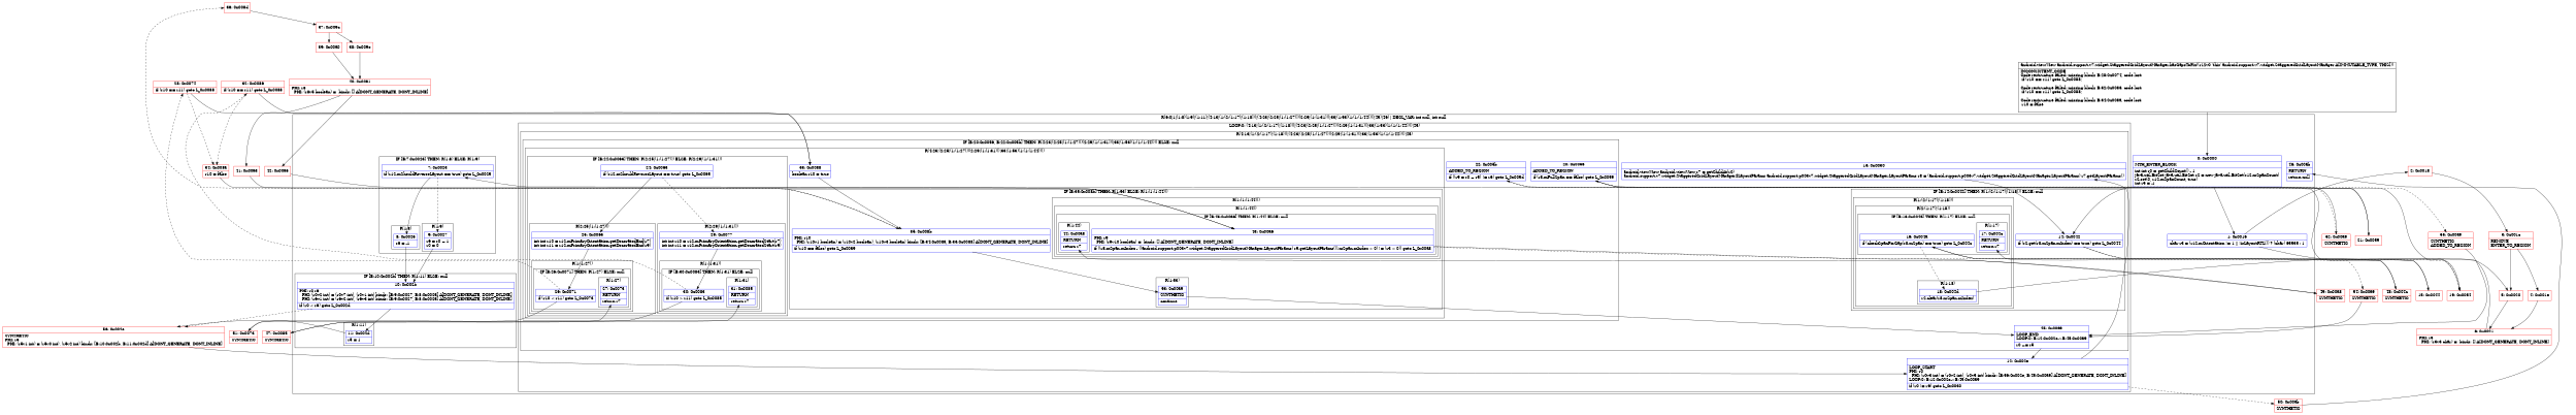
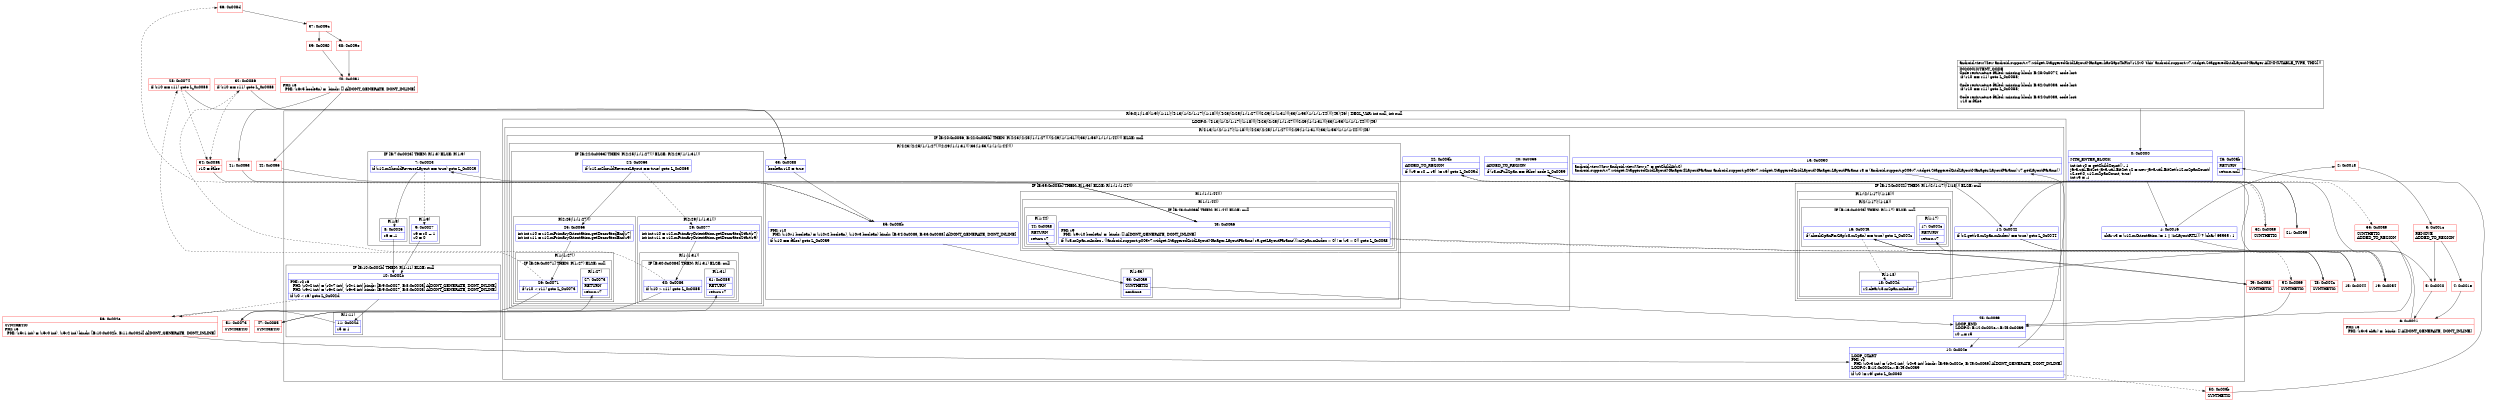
  digraph {
    node [color=blue shape=record]
    n1 [label="{8\:\ 0x0025|r6 = \-1\l}"]
    n2 [label="{9\:\ 0x0027|r6 = r0 + 1\lr0 = 0\l}"]
    n3 [label="{7\:\ 0x0023|if (r12.mShouldReverseLayout == true) goto L_0x0025\l}"]
    n4 [label="{11\:\ 0x002d|r5 = 1\l}"]
    n5 [label="{10\:\ 0x002b|PHI: r0 r6 \l  PHI: (r0v2 int) = (r0v7 int), (r0v1 int) binds: [B:9:0x0027, B:8:0x0025] A[DONT_GENERATE, DONT_INLINE]\l  PHI: (r6v1 int) = (r6v2 int), (r6v3 int) binds: [B:9:0x0027, B:8:0x0025] A[DONT_GENERATE, DONT_INLINE]\l|if (r0 \< r6) goto L_0x002d\l}"]
    n6 [label="{17\:\ 0x004c|RETURN\l|return r7\l}"]
    n7 [label="{16\:\ 0x004a|if (checkSpanForGap(r8.mSpan) == true) goto L_0x004c\l}"]
    n8 [label="{18\:\ 0x004d|r2.clear(r8.mSpan.mIndex)\l}"]
    n9 [label="{14\:\ 0x0042|if (r2.get(r8.mSpan.mIndex) == true) goto L_0x0044\l}"]
    n10 [label="{27\:\ 0x0073|RETURN\l|return r7\l}"]
    n11 [label="{26\:\ 0x0071|if (r10 \< r11) goto L_0x0073\l}"]
    n12 [label="{25\:\ 0x0065|int int r10 = r12.mPrimaryOrientation.getDecoratedEnd(r7)\lint int r11 = r12.mPrimaryOrientation.getDecoratedEnd(r9)\l}"]
    n13 [label="{31\:\ 0x0085|RETURN\l|return r7\l}"]
    n14 [label="{30\:\ 0x0083|if (r10 \> r11) goto L_0x0085\l}"]
    n15 [label="{29\:\ 0x0077|int int r10 = r12.mPrimaryOrientation.getDecoratedStart(r7)\lint int r11 = r12.mPrimaryOrientation.getDecoratedStart(r9)\l}"]
    n16 [label="{24\:\ 0x0063|if (r12.mShouldReverseLayout == true) goto L_0x0065\l}"]
    n17 [label="{53\:\ 0x00a9|SYNTHETIC\l|continue\l}"]
    n18 [label="{44\:\ 0x00a8|RETURN\l|return r7\l}"]
    n19 [label="{43\:\ 0x00a6|PHI: r9 \l  PHI: (r9v10 boolean) =  binds: [] A[DONT_GENERATE, DONT_INLINE]\l|if ((r8.mSpan.mIndex \- ((android.support.p003v7.widget.StaggeredGridLayoutManager.LayoutParams) r9.getLayoutParams()).mSpan.mIndex \< 0) != (r3 \< 0)) goto L_0x00a8\l}"]
    n20 [label="{35\:\ 0x008b|PHI: r10 \l  PHI: (r10v1 boolean) = (r10v2 boolean), (r10v3 boolean) binds: [B:34:0x008a, B:33:0x0088] A[DONT_GENERATE, DONT_INLINE]\l|if (r10 == false) goto L_0x00a9\l}"]
    n21 [label="{33\:\ 0x0088|boolean r10 = true\l}"]
-   n22 [label="{20\:\ 0x0056|ADDED_TO_REGION\l|if (r8.mFullSpan == false) goto L_0x0059\l}"]
+   n22 [label="{20\:\ 0x0056|ADDED_TO_REGION\l|if (r8.mFullSpan == false) code L_0x0059\l}"]
    n23 [label="{22\:\ 0x005b|ADDED_TO_REGION\l|if ((r9 = r0 + r5) != r6) goto L_0x005d\l}"]
    n24 [label="{13\:\ 0x0030|android.view.View android.view.View r7 = getChildAt(r0)\landroid.support.v7.widget.StaggeredGridLayoutManager$LayoutParams android.support.p003v7.widget.StaggeredGridLayoutManager.LayoutParams r8 = (android.support.p003v7.widget.StaggeredGridLayoutManager.LayoutParams) r7.getLayoutParams()\l}"]
    n25 [label="{45\:\ 0x00a9|LOOP_END\lLOOP:0: B:12:0x002e\-\>B:45:0x00a9\l|r0 += r5\l}"]
    n26 [label="{12\:\ 0x002e|LOOP_START\lPHI: r0 \l  PHI: (r0v3 int) = (r0v2 int), (r0v5 int) binds: [B:56:0x002e, B:45:0x00a9] A[DONT_GENERATE, DONT_INLINE]\lLOOP:0: B:12:0x002e\-\>B:45:0x00a9\l|if (r0 != r6) goto L_0x0030\l}"]
    n27 [label="{0\:\ 0x0000|MTH_ENTER_BLOCK\l|int int r0 = getChildCount() \- 1\ljava.util.BitSet java.util.BitSet r2 = new java.util.BitSet(r12.mSpanCount)\lr2.set(0, r12.mSpanCount, true)\lint r5 = \-1\l}"]
    n28 [label="{1\:\ 0x0016|char r3 = (r12.mOrientation != 1 \|\| !isLayoutRTL()) ? (char) 65535 : 1\l}"]
    n29 [label="{46\:\ 0x00ab|RETURN\l|return null\l}"]
    n30 [color=red label="{56\:\ 0x002e|SYNTHETIC\lPHI: r5 \l  PHI: (r5v1 int) = (r5v0 int), (r5v2 int) binds: [B:10:0x002b, B:11:0x002d] A[DONT_GENERATE, DONT_INLINE]\l}"]
    n31 [color=red label="{48\:\ 0x004c|SYNTHETIC\l}"]
    n32 [color=red label="{19\:\ 0x0054}"]
    n33 [color=red label="{15\:\ 0x0044}"]
    n34 [color=red label="{28\:\ 0x0074|if (r10 == r11) goto L_0x0088\l}"]
    n35 [color=red label="{51\:\ 0x0073|SYNTHETIC\l}"]
    n36 [color=red label="{32\:\ 0x0086|if (r10 == r11) goto L_0x0088\l}"]
    n37 [color=red label="{47\:\ 0x0085|SYNTHETIC\l}"]
    n38 [color=red label="{49\:\ 0x00a8|SYNTHETIC\l}"]
    n39 [color=red label="{54\:\ 0x00a9|SYNTHETIC\l}"]
    n40 [color=red label="{36\:\ 0x008d}"]
    n41 [color=red label="{21\:\ 0x0059}"]
    n42 [color=red label="{55\:\ 0x00a9|SYNTHETIC\lADDED_TO_REGION\l}"]
    n43 [color=red label="{52\:\ 0x00a9|SYNTHETIC\l}"]
    n44 [color=red label="{50\:\ 0x00ab|SYNTHETIC\l}"]
    n45 [color=red label="{2\:\ 0x0018}"]
    n46 [color=red label="{5\:\ 0x0020}"]
-   n47 [color=red label="{3\:\ 0x001c|REMOVE\lENTER_TO_REGION\l}"]
+   n47 [color=red label="{3\:\ 0x001c|REMOVE\lADDED_TO_REGION\l}"]
    n48 [color=red label="{6\:\ 0x0021|PHI: r3 \l  PHI: (r3v3 char) =  binds: [] A[DONT_GENERATE, DONT_INLINE]\l}"]
    n49 [color=red label="{34\:\ 0x008a|r10 = false\l}"]
    n50 [color=red label="{37\:\ 0x009c}"]
    n51 [color=red label="{4\:\ 0x001e}"]
    n52 [color=red label="{38\:\ 0x009e}"]
    n53 [color=red label="{39\:\ 0x00a0}"]
    n54 [color=red label="{40\:\ 0x00a1|PHI: r8 \l  PHI: (r8v5 boolean) =  binds: [] A[DONT_GENERATE, DONT_INLINE]\l}"]
    n55 [color=red label="{41\:\ 0x00a3}"]
    n56 [color=red label="{42\:\ 0x00a5}"]
    n57 [label="{android.view.View android.support.v7.widget.StaggeredGridLayoutManager.hasGapsToFix((r12v0 'this' android.support.v7.widget.StaggeredGridLayoutManager A[IMMUTABLE_TYPE, THIS]))  | INCONSISTENT_CODE\lCode restructure failed: missing block: B:28:0x0074, code lost:\l    if (r10 == r11) goto L_0x0088;\l\lCode restructure failed: missing block: B:32:0x0086, code lost:\l    if (r10 == r11) goto L_0x0088;\l\lCode restructure failed: missing block: B:34:0x008a, code lost:\l    r10 = false;\l\l}" color=""]
    subgraph cluster_1 {
      label="R(6:0|1|(1:8)(1:9)|(1:11)|(4:13|(1:(2:(1:17)|(1:18)))|(4:23|(2:25|(1:(1:27)))(2:29|(1:(1:31)))|33|(1:53)(1:(1:(1:44))))|45)|46) | DECL_VAR: int null, int null\l"
      n27
      n28
      n29
      subgraph cluster_2 {
        label="IF [B:7:0x0023] THEN: R(1:8) ELSE: R(1:9)"
        n3
        subgraph cluster_3 {
          label="R(1:8)"
          n1
        }
        subgraph cluster_4 {
          label="R(1:9)"
          n2
        }
      }
      subgraph cluster_5 {
        label="IF [B:10:0x002b] THEN: R(1:11) ELSE: null"
        n5
        subgraph cluster_6 {
          label="R(1:11)"
          n4
        }
      }
      subgraph cluster_7 {
        label="LOOP:0: (4:13|(1:(2:(1:17)|(1:18)))|(4:23|(2:25|(1:(1:27)))(2:29|(1:(1:31)))|33|(1:53)(1:(1:(1:44))))|45)"
        n26
        subgraph cluster_8 {
          label="R(4:13|(1:(2:(1:17)|(1:18)))|(4:23|(2:25|(1:(1:27)))(2:29|(1:(1:31)))|33|(1:53)(1:(1:(1:44))))|45)"
          n24
          n25
          subgraph cluster_9 {
            label="IF [B:14:0x0042] THEN: R(1:(2:(1:17)|(1:18))) ELSE: null"
            n9
            subgraph cluster_10 {
              label="R(1:(2:(1:17)|(1:18)))"
              subgraph cluster_11 {
                label="R(2:(1:17)|(1:18))"
                subgraph cluster_12 {
                  label="IF [B:16:0x004a] THEN: R(1:17) ELSE: null"
                  n7
                  subgraph cluster_13 {
                    label="R(1:17)"
                    n6
                  }
                }
                subgraph cluster_14 {
                  label="R(1:18)"
                  n8
                }
              }
            }
          }
          subgraph cluster_15 {
            label="IF [B:20:0x0056, B:22:0x005b] THEN: R(4:23|(2:25|(1:(1:27)))(2:29|(1:(1:31)))|33|(1:53)(1:(1:(1:44)))) ELSE: null"
            n22
            n23
            subgraph cluster_16 {
              label="R(4:23|(2:25|(1:(1:27)))(2:29|(1:(1:31)))|33|(1:53)(1:(1:(1:44))))"
              n21
              subgraph cluster_17 {
                label="IF [B:24:0x0063] THEN: R(2:25|(1:(1:27))) ELSE: R(2:29|(1:(1:31)))"
                n16
                subgraph cluster_18 {
                  label="R(2:25|(1:(1:27)))"
                  n12
                  subgraph cluster_19 {
                    label="R(1:(1:27))"
                    subgraph cluster_20 {
                      label="IF [B:26:0x0071] THEN: R(1:27) ELSE: null"
                      n11
                      subgraph cluster_21 {
                        label="R(1:27)"
                        n10
                      }
                    }
                  }
                }
                subgraph cluster_22 {
                  label="R(2:29|(1:(1:31)))"
                  n15
                  subgraph cluster_23 {
                    label="R(1:(1:31))"
                    subgraph cluster_24 {
                      label="IF [B:30:0x0083] THEN: R(1:31) ELSE: null"
                      n14
                      subgraph cluster_25 {
                        label="R(1:31)"
                        n13
                      }
                    }
                  }
                }
              }
              subgraph cluster_26 {
                label="IF [B:35:0x008b] THEN: R(1:53) ELSE: R(1:(1:(1:44)))"
                n20
                subgraph cluster_27 {
                  label="R(1:53)"
                  n17
                }
                subgraph cluster_28 {
                  label="R(1:(1:(1:44)))"
                  subgraph cluster_29 {
                    label="R(1:(1:44))"
                    subgraph cluster_30 {
                      label="IF [B:43:0x00a6] THEN: R(1:44) ELSE: null"
                      n19
                      subgraph cluster_31 {
                        label="R(1:44)"
                        n18
                      }
                    }
                  }
                }
              }
            }
          }
        }
      }
    }
    n1 -> n5
    n2 -> n5
    n3 -> n1
    n3 -> n2 [style=dashed]
    n4 -> n30
    n5 -> n4
    n5 -> n30 [style=dashed]
    n7 -> n8 [style=dashed]
    n7 -> n31
    n8 -> n32
    n9 -> n32 [style=dashed]
    n9 -> n33
    n11 -> n34 [style=dashed]
    n11 -> n35
    n12 -> n11
    n14 -> n36 [style=dashed]
    n14 -> n37
    n15 -> n14
    n16 -> n12
    n16 -> n15 [style=dashed]
    n17 -> n25
    n19 -> n38
    n19 -> n39 [style=dashed]
    n20 -> n17
    n20 -> n40 [style=dashed]
    n21 -> n20
    n22 -> n41
    n22 -> n42 [style=dashed]
    n23 -> n43 [style=dashed]
    n24 -> n9
    n25 -> n26
    n26 -> n24
    n26 -> n44 [style=dashed]
    n27 -> n28
    n28 -> n45
    n28 -> n46
    n30 -> n26
    n31 -> n6
    n32 -> n22
    n33 -> n7
    n34 -> n21
    n34 -> n49 [style=dashed]
    n35 -> n10
    n36 -> n21
    n36 -> n49 [style=dashed]
    n37 -> n13
    n38 -> n18
    n39 -> n25
    n40 -> n50
    n41 -> n23
    n42 -> n25
    n43 -> n9
    n44 -> n29
    n45 -> n47
    n46 -> n48
    n47 -> n46
    n47 -> n51
    n48 -> n3
    n49 -> n20
    n50 -> n52
    n50 -> n53
    n51 -> n48
    n52 -> n54
    n53 -> n54
    n54 -> n55
    n54 -> n56
    n55 -> n19
    n56 -> n19
    n57 -> n27
  }
